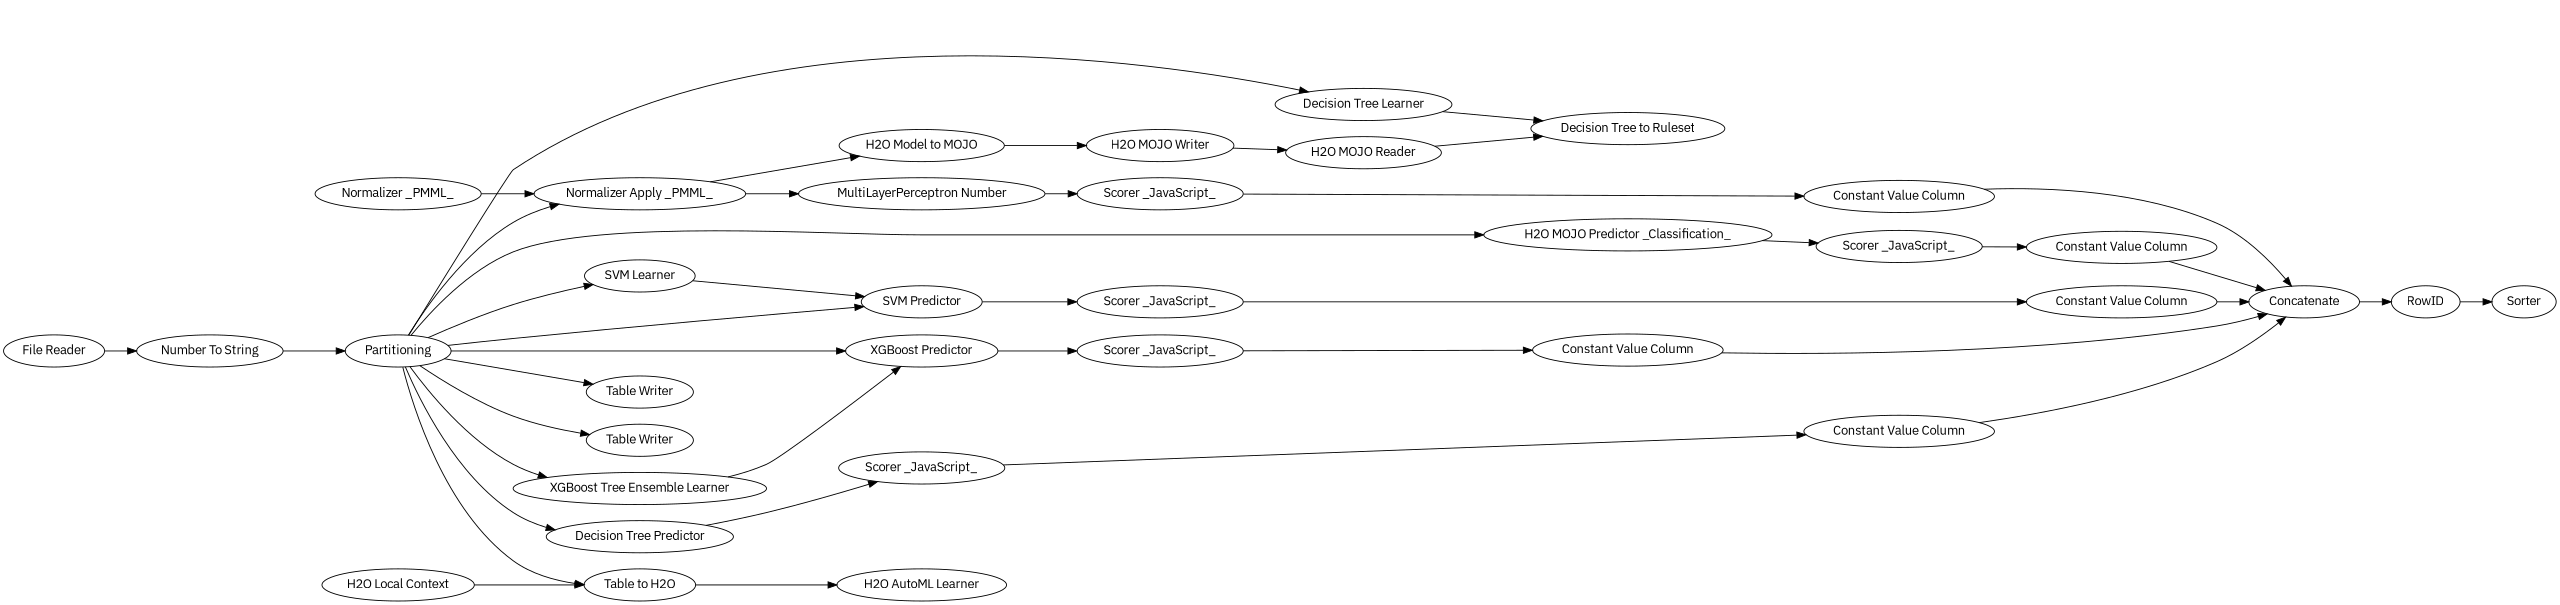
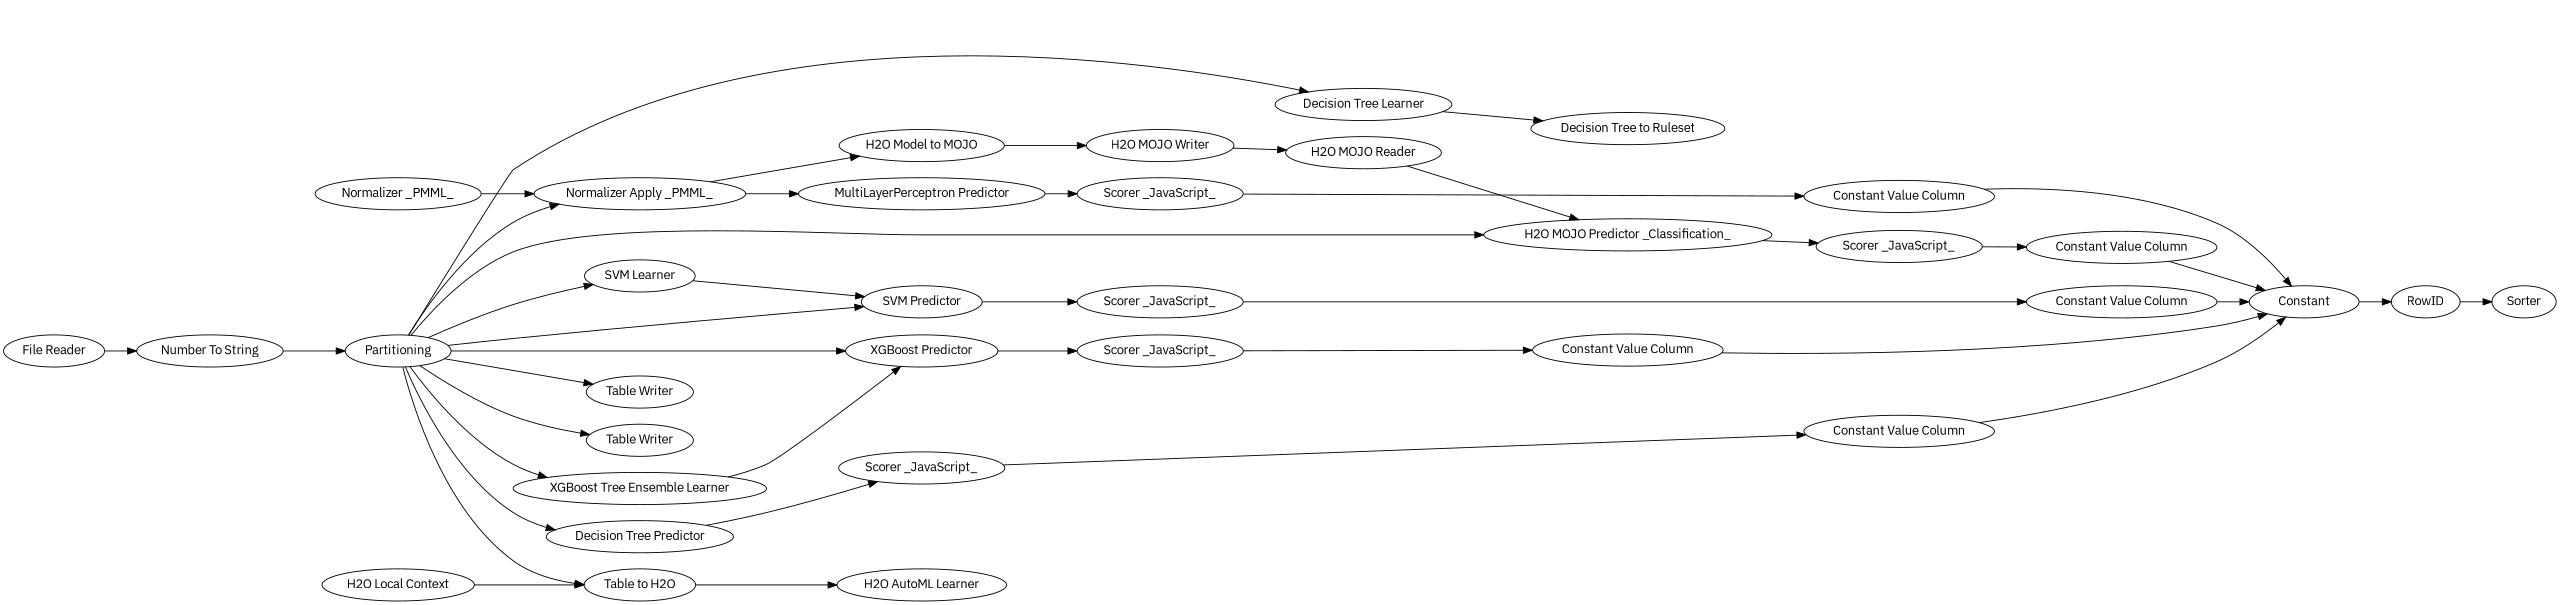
  digraph {
    fontname="IBM Plex Sans"
    rankdir=LR
    node [fontname="IBM Plex Sans"]
    edge [fontname="IBM Plex Sans"]
    n1 [label="File Reader"]
    n2 [label="Number To String"]
    n3 [label=Partitioning]
    n4 [label="Decision Tree Learner"]
    n5 [label="Decision Tree to Ruleset"]
    n6 [label="Decision Tree Predictor"]
    n7 [label="Scorer _JavaScript_"]
    n8 [label="Constant Value Column"]
    n9 [label="SVM Learner"]
    n10 [label="SVM Predictor"]
    n11 [label="Table Writer"]
    n12 [label="H2O MOJO Predictor _Classification_"]
    n13 [label="Table to H2O"]
    n14 [label="XGBoost Tree Ensemble Learner"]
    n15 [label="XGBoost Predictor"]
    n16 [label="Normalizer Apply _PMML_"]
    n17 [label="Table Writer"]
    n18 [label="Scorer _JavaScript_"]
    n19 [label="Scorer _JavaScript_"]
    n20 [label="H2O AutoML Learner"]
    n21 [label="Scorer _JavaScript_"]
    n22 [label="Normalizer _PMML_"]
    n23 [label="H2O Model to MOJO"]
-   n24 [label="MultiLayerPerceptron Number"]
-   n25 [label=Concatenate]
+   n24 [label="MultiLayerPerceptron Predictor"]
+   n25 [label=Constant]
    n26 [label="Constant Value Column"]
    n27 [label="H2O MOJO Reader"]
    n28 [label="Constant Value Column"]
    n29 [label="H2O MOJO Writer"]
    n30 [label="H2O Local Context"]
    n31 [label=RowID]
    n32 [label=Sorter]
    n33 [label="Constant Value Column"]
    n34 [label="Scorer _JavaScript_"]
    n35 [label="Constant Value Column"]
    n1 -> n2
    n2 -> n3
    n3 -> n4
    n3 -> n6
    n3 -> n9
    n3 -> n10
    n3 -> n11
    n3 -> n12
    n3 -> n13
    n3 -> n14
    n3 -> n15
    n3 -> n16
    n3 -> n17
    n4 -> n5
    n6 -> n7
    n7 -> n8
    n8 -> n25
    n9 -> n10
    n10 -> n18
    n12 -> n19
    n13 -> n20
    n14 -> n15
    n15 -> n21
    n16 -> n23
    n16 -> n24
    n18 -> n26
    n19 -> n28
    n21 -> n33
    n22 -> n16
    n23 -> n29
    n24 -> n34
    n25 -> n31
    n26 -> n25
-   n27 -> n5
+   n27 -> n12
    n28 -> n25
    n29 -> n27
    n30 -> n13
    n31 -> n32
    n33 -> n25
    n34 -> n35
    n35 -> n25
  }
